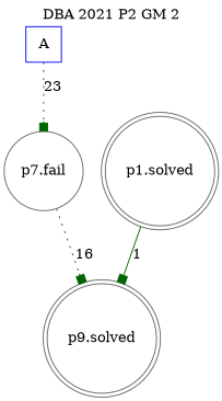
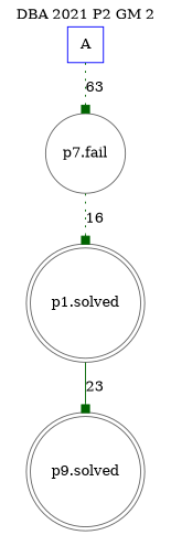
  digraph {
    label=" DBA 2021 P2 GM 2 "
    labelloc=tl
    rankdir=TB
    node [color=gray40 shape=doublecircle]
    edge [arrowhead=box color=darkgreen style=dotted]
    n1 [color=blue label=A shape=square]
    n2 [label="p7.fail" shape=circle]
    n3 [label="p1.solved"]
    n4 [label="p9.solved"]
-   n1 -> n2 [label=23]
-   n2 -> n4 [label=16]
-   n3 -> n4 [label=1 style=solid]
+   n1 -> n2 [label=63]
+   n2 -> n3 [label=16]
+   n3 -> n4 [label=23 style=solid]
  }
